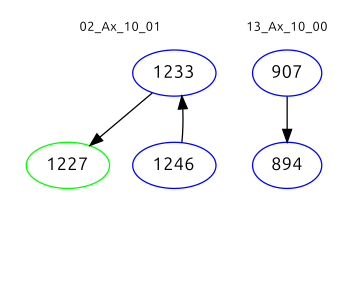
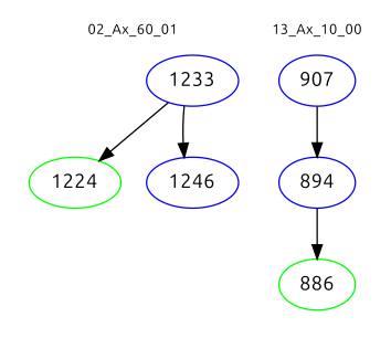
  digraph {
    fontname=Ubuntu
    node [color=blue fontname=Ubuntu]
    edge [color=black fontname=Ubuntu]
    n1 [label=1233]
-   n2 [color=green label=1227]
+   n2 [color=green label=1224]
    n3 [label=1246]
    n4 [label=894]
+   n5 [color=green label=886]
    n6 [label=907]
    subgraph cluster_1 {
      color=white
      fontsize=10
-     label="02_Ax_10_01"
+     label="02_Ax_60_01"
      n1
      n2
      n3
    }
    subgraph cluster_2 {
      color=white
      fontsize=10
      label="13_Ax_10_00"
      n4
+     n5
      n6
    }
    n1 -> n2
-   n3 -> n1
+   n1 -> n3
+   n4 -> n5
    n6 -> n4
  }
